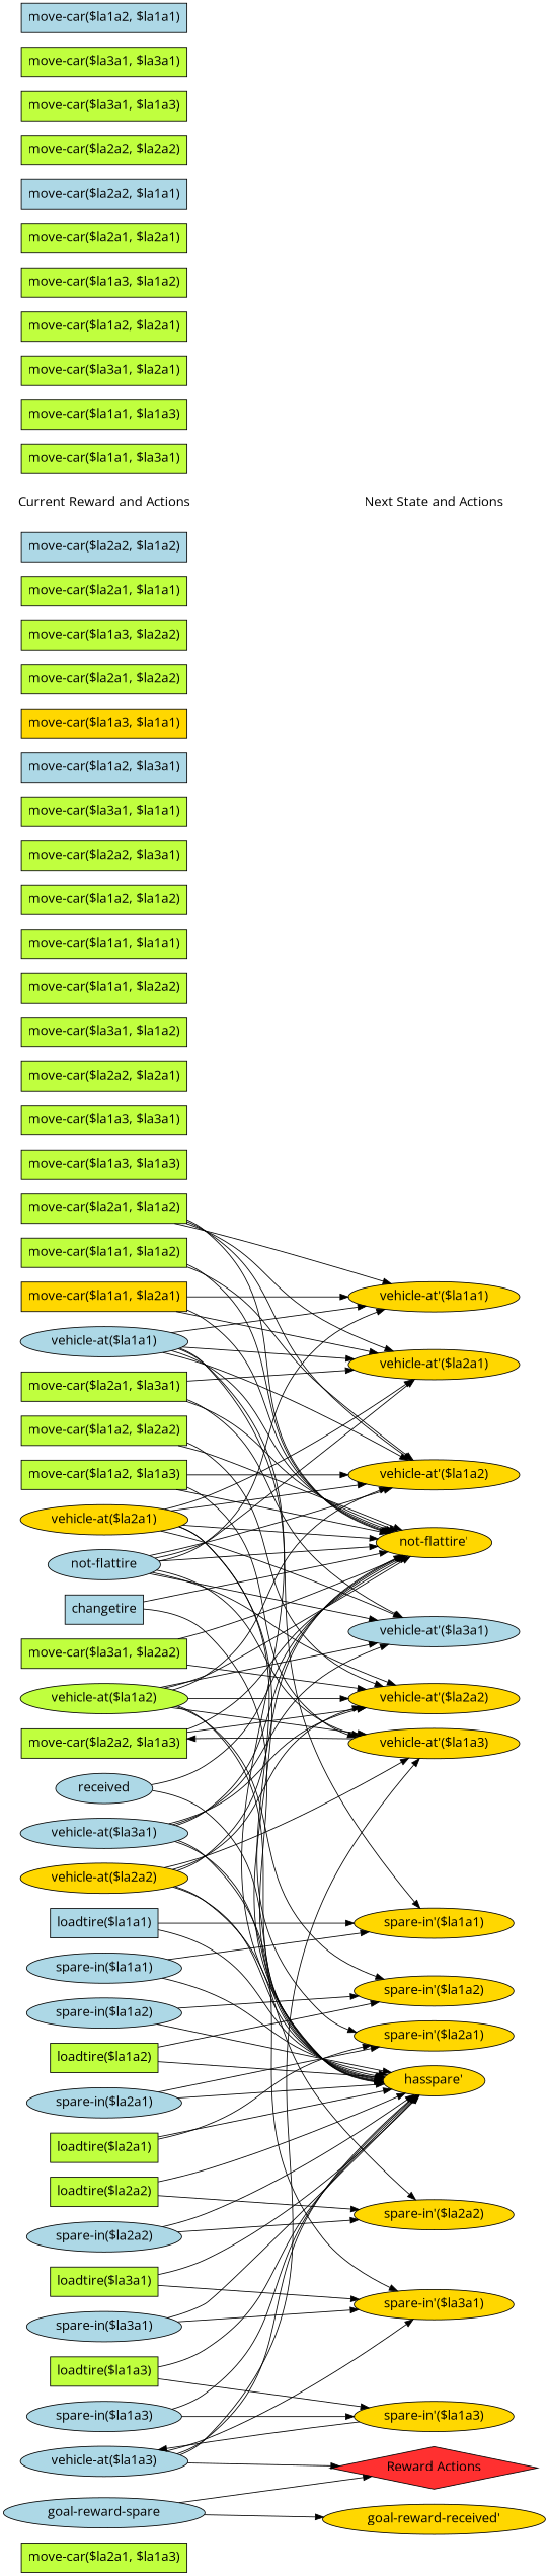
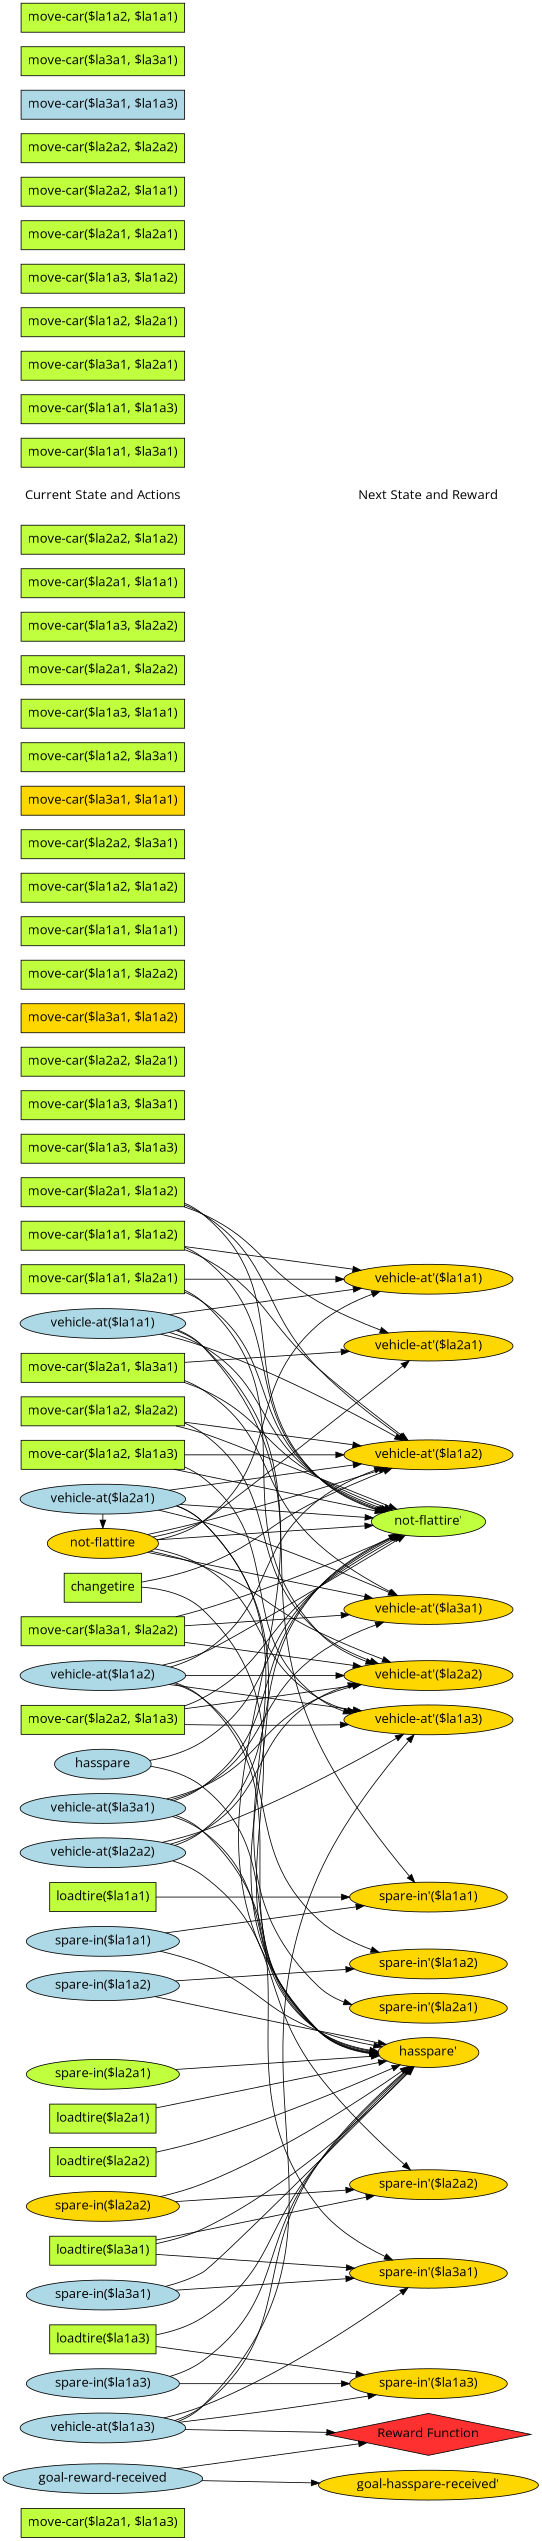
  digraph {
    fontname="Open Sans"
    fontsize=16
    rankdir=LR
    ranksep=2.00
    node [color=black fillcolor=olivedrab1 fontname="Open Sans" fontsize=16 shape=box style=filled]
    edge [color=black fontname="Open Sans" style=solid]
    "move-car($la2a1, $la1a3)" [height=0.5 width=2.5]
    "move-car($la2a1, $la3a1)" [height=0.5 width=2.5]
-   hasspare [fillcolor=lightblue height=0.51069 shape=ellipse width=1.3946 label=received]
+   hasspare [fillcolor=lightblue height=0.51069 shape=ellipse width=1.3946]
    "move-car($la1a3, $la1a3)" [height=0.5 width=2.5]
    "move-car($la1a3, $la3a1)" [height=0.5 width=2.5]
    "move-car($la2a2, $la2a1)" [height=0.5 width=2.5]
-   "loadtire($la1a1)" [fillcolor=lightblue height=0.5 width=1.6528]
+   "loadtire($la1a1)" [height=0.5 width=1.6528]
    "loadtire($la2a2)" [height=0.5 width=1.6528]
-   "move-car($la3a1, $la1a2)" [height=0.5 width=2.5]
-   "spare-in($la2a1)" [fillcolor=lightblue height=0.51069 shape=ellipse width=2.3767]
+   "move-car($la3a1, $la1a2)" [fillcolor=gold1 height=0.5 width=2.5]
+   "spare-in($la2a1)" [height=0.51069 shape=ellipse width=2.3767]
    "move-car($la1a1, $la2a2)" [height=0.5 width=2.5]
-   "vehicle-at($la1a2)" [height=0.51069 shape=ellipse width=2.5927]
+   "vehicle-at($la1a2)" [fillcolor=lightblue height=0.51069 shape=ellipse width=2.5927]
    "move-car($la1a1, $la1a1)" [height=0.5 width=2.5]
    "move-car($la1a2, $la1a2)" [height=0.5 width=2.5]
    "move-car($la2a1, $la1a2)" [height=0.5 width=2.5]
    "loadtire($la2a1)" [height=0.5 width=1.6528]
    "move-car($la2a2, $la1a3)" [height=0.5 width=2.5]
    "move-car($la2a2, $la3a1)" [height=0.5 width=2.5]
-   "move-car($la3a1, $la1a1)" [height=0.5 width=2.5]
-   "spare-in($la2a2)" [fillcolor=lightblue height=0.51069 shape=ellipse width=2.3767]
-   "vehicle-at($la2a2)" [fillcolor=gold1 height=0.51069 shape=ellipse width=2.5927]
+   "move-car($la3a1, $la1a1)" [fillcolor=gold1 height=0.5 width=2.5]
+   "spare-in($la2a2)" [fillcolor=gold1 height=0.51069 shape=ellipse width=2.3767]
+   "vehicle-at($la2a2)" [fillcolor=lightblue height=0.51069 shape=ellipse width=2.5927]
    "move-car($la1a1, $la1a2)" [height=0.5 width=2.5]
    "move-car($la3a1, $la2a2)" [height=0.5 width=2.5]
    "spare-in($la1a1)" [fillcolor=lightblue height=0.51069 shape=ellipse width=2.3767]
    "vehicle-at($la1a1)" [fillcolor=lightblue height=0.51069 shape=ellipse width=2.5927]
-   "move-car($la1a2, $la3a1)" [fillcolor=lightblue height=0.5 width=2.5]
+   "move-car($la1a2, $la3a1)" [height=0.5 width=2.5]
    "move-car($la1a2, $la1a3)" [height=0.5 width=2.5]
-   "move-car($la1a3, $la1a1)" [fillcolor=gold1 height=0.5 width=2.5]
+   "move-car($la1a3, $la1a1)" [height=0.5 width=2.5]
    "move-car($la2a1, $la2a2)" [height=0.5 width=2.5]
    "move-car($la1a3, $la2a2)" [height=0.5 width=2.5]
    "move-car($la2a1, $la1a1)" [height=0.5 width=2.5]
-   "move-car($la2a2, $la1a2)" [fillcolor=lightblue height=0.5 width=2.5]
+   "move-car($la2a2, $la1a2)" [height=0.5 width=2.5]
    "loadtire($la3a1)" [height=0.5 width=1.6528]
    "loadtire($la1a3)" [height=0.5 width=1.6528]
-   "Current State and Actions" [fillcolor=white height=0.5 shape=plaintext style=bold width=2.5139 label="Current Reward and Actions"]
+   "Current State and Actions" [fillcolor=white height=0.5 shape=plaintext style=bold width=2.5139]
    "move-car($la1a1, $la3a1)" [height=0.5 width=2.5]
    "spare-in($la1a2)" [fillcolor=lightblue height=0.51069 shape=ellipse width=2.3767]
    "move-car($la1a1, $la1a3)" [height=0.5 width=2.5]
-   "vehicle-at($la2a1)" [fillcolor=gold1 height=0.51069 shape=ellipse width=2.5927]
+   "vehicle-at($la2a1)" [fillcolor=lightblue height=0.51069 shape=ellipse width=2.5927]
    "move-car($la3a1, $la2a1)" [height=0.5 width=2.5]
    "move-car($la1a2, $la2a1)" [height=0.5 width=2.5]
-   "not-flattire" [fillcolor=lightblue height=0.51069 shape=ellipse width=1.6696]
-   "goal-reward-received" [fillcolor=lightblue height=0.51069 shape=ellipse width=2.9856 label="goal-reward-spare"]
+   "not-flattire" [fillcolor=gold1 height=0.51069 shape=ellipse width=1.6696]
+   "goal-reward-received" [fillcolor=lightblue height=0.51069 shape=ellipse width=2.9856]
    "move-car($la1a3, $la1a2)" [height=0.5 width=2.5]
    "move-car($la2a1, $la2a1)" [height=0.5 width=2.5]
-   changetire [fillcolor=lightblue height=0.5 width=1.1528]
-   "move-car($la2a2, $la1a1)" [fillcolor=lightblue height=0.5 width=2.5]
-   "loadtire($la1a2)" [height=0.5 width=1.6528]
+   changetire [height=0.5 width=1.1528]
+   "move-car($la2a2, $la1a1)" [height=0.5 width=2.5]
    "move-car($la2a2, $la2a2)" [height=0.5 width=2.5]
    "spare-in($la3a1)" [fillcolor=lightblue height=0.51069 shape=ellipse width=2.3767]
-   "move-car($la3a1, $la1a3)" [height=0.5 width=2.5]
+   "move-car($la3a1, $la1a3)" [fillcolor=lightblue height=0.5 width=2.5]
    "vehicle-at($la3a1)" [fillcolor=lightblue height=0.51069 shape=ellipse width=2.5927]
    "vehicle-at($la1a3)" [fillcolor=lightblue height=0.51069 shape=ellipse width=2.5927]
    "spare-in($la1a3)" [fillcolor=lightblue height=0.51069 shape=ellipse width=2.3767]
-   "move-car($la1a1, $la2a1)" [fillcolor=gold1 height=0.5 width=2.5]
+   "move-car($la1a1, $la2a1)" [height=0.5 width=2.5]
    "move-car($la3a1, $la3a1)" [height=0.5 width=2.5]
    "move-car($la1a2, $la2a2)" [height=0.5 width=2.5]
-   "move-car($la1a2, $la1a1)" [fillcolor=lightblue height=0.5 width=2.5]
+   "move-car($la1a2, $la1a1)" [height=0.5 width=2.5]
    "spare-in'($la1a1)" [fillcolor=gold1 height=0.51069 shape=ellipse width=2.4356]
    "vehicle-at'($la2a1)" [fillcolor=gold1 height=0.51069 shape=ellipse width=2.6517]
    "spare-in'($la2a2)" [fillcolor=gold1 height=0.51069 shape=ellipse width=2.4356]
-   "not-flattire'" [fillcolor=gold1 height=0.51069 shape=ellipse width=1.7285]
-   "Next State and Reward" [fillcolor=white height=0.5 shape=plaintext style=bold width=2.25 label="Next State and Actions"]
-   "Reward Function" [fillcolor=firebrick1 height=0.72222 shape=diamond width=3.5278 label="Reward Actions"]
+   "not-flattire'" [height=0.51069 shape=ellipse width=1.7285]
+   "Next State and Reward" [fillcolor=white height=0.5 shape=plaintext style=bold width=2.25]
+   "Reward Function" [fillcolor=firebrick1 height=0.72222 shape=diamond width=3.5278]
    "spare-in'($la1a2)" [fillcolor=gold1 height=0.51069 shape=ellipse width=2.4356]
-   "vehicle-at'($la3a1)" [fillcolor=lightblue height=0.51069 shape=ellipse width=2.6517]
+   "vehicle-at'($la3a1)" [fillcolor=gold1 height=0.51069 shape=ellipse width=2.6517]
    "vehicle-at'($la1a3)" [fillcolor=gold1 height=0.51069 shape=ellipse width=2.6517]
-   "goal-reward-received'" [fillcolor=gold1 height=0.51069 shape=ellipse width=3.0445]
+   "goal-reward-received'" [fillcolor=gold1 height=0.51069 shape=ellipse width=3.0445 label="goal-hasspare-received'"]
    "vehicle-at'($la1a2)" [fillcolor=gold1 height=0.51069 shape=ellipse width=2.6517]
    "spare-in'($la3a1)" [fillcolor=gold1 height=0.51069 shape=ellipse width=2.4356]
    "spare-in'($la1a3)" [fillcolor=gold1 height=0.51069 shape=ellipse width=2.4356]
    "spare-in'($la2a1)" [fillcolor=gold1 height=0.51069 shape=ellipse width=2.4356]
    "vehicle-at'($la2a2)" [fillcolor=gold1 height=0.51069 shape=ellipse width=2.6517]
    "vehicle-at'($la1a1)" [fillcolor=gold1 height=0.51069 shape=ellipse width=2.6517]
    "hasspare'" [fillcolor=gold1 height=0.51069 shape=ellipse width=1.4535]
    subgraph sub_1 {
      rank=same
      "move-car($la2a1, $la1a3)"
      "move-car($la2a1, $la3a1)"
      hasspare
      "move-car($la1a3, $la1a3)"
      "move-car($la1a3, $la3a1)"
      "move-car($la2a2, $la2a1)"
      "loadtire($la1a1)"
      "loadtire($la2a2)"
      "move-car($la3a1, $la1a2)"
      "spare-in($la2a1)"
      "move-car($la1a1, $la2a2)"
      "vehicle-at($la1a2)"
      "move-car($la1a1, $la1a1)"
      "move-car($la1a2, $la1a2)"
      "move-car($la2a1, $la1a2)"
      "loadtire($la2a1)"
      "move-car($la2a2, $la1a3)"
      "move-car($la2a2, $la3a1)"
      "move-car($la3a1, $la1a1)"
      "spare-in($la2a2)"
      "vehicle-at($la2a2)"
      "move-car($la1a1, $la1a2)"
      "move-car($la3a1, $la2a2)"
      "spare-in($la1a1)"
      "vehicle-at($la1a1)"
      "move-car($la1a2, $la3a1)"
      "move-car($la1a2, $la1a3)"
      "move-car($la1a3, $la1a1)"
      "move-car($la2a1, $la2a2)"
      "move-car($la1a3, $la2a2)"
      "move-car($la2a1, $la1a1)"
      "move-car($la2a2, $la1a2)"
      "loadtire($la3a1)"
      "loadtire($la1a3)"
      "Current State and Actions"
      "move-car($la1a1, $la3a1)"
      "spare-in($la1a2)"
      "move-car($la1a1, $la1a3)"
      "vehicle-at($la2a1)"
      "move-car($la3a1, $la2a1)"
      "move-car($la1a2, $la2a1)"
      "not-flattire"
      "goal-reward-received"
      "move-car($la1a3, $la1a2)"
      "move-car($la2a1, $la2a1)"
      changetire
      "move-car($la2a2, $la1a1)"
-     "loadtire($la1a2)"
      "move-car($la2a2, $la2a2)"
      "spare-in($la3a1)"
      "move-car($la3a1, $la1a3)"
      "vehicle-at($la3a1)"
      "vehicle-at($la1a3)"
      "spare-in($la1a3)"
      "move-car($la1a1, $la2a1)"
      "move-car($la3a1, $la3a1)"
      "move-car($la1a2, $la2a2)"
      "move-car($la1a2, $la1a1)"
    }
    subgraph sub_2 {
      rank=same
      "spare-in'($la1a1)"
      "vehicle-at'($la2a1)"
      "spare-in'($la2a2)"
      "not-flattire'"
      "Next State and Reward"
      "Reward Function"
      "spare-in'($la1a2)"
      "vehicle-at'($la3a1)"
      "vehicle-at'($la1a3)"
      "goal-reward-received'"
      "vehicle-at'($la1a2)"
      "spare-in'($la3a1)"
      "spare-in'($la1a3)"
      "spare-in'($la2a1)"
      "vehicle-at'($la2a2)"
      "vehicle-at'($la1a1)"
      "hasspare'"
    }
    "move-car($la2a1, $la3a1)" -> "vehicle-at'($la2a1)"
    "move-car($la2a1, $la3a1)" -> "not-flattire'"
    "move-car($la2a1, $la3a1)" -> "vehicle-at'($la3a1)"
    hasspare -> "not-flattire'"
    hasspare -> "hasspare'"
    "loadtire($la1a1)" -> "spare-in'($la1a1)"
-   "loadtire($la1a1)" -> "hasspare'"
-   "loadtire($la2a2)" -> "spare-in'($la2a2)"
+   "loadtire($la3a1)" -> "spare-in'($la2a2)"
    "loadtire($la2a2)" -> "hasspare'"
-   "spare-in($la2a1)" -> "spare-in'($la2a1)"
    "spare-in($la2a1)" -> "hasspare'"
    "vehicle-at($la1a2)" -> "not-flattire'"
    "vehicle-at($la1a2)" -> "spare-in'($la1a2)"
    "vehicle-at($la1a2)" -> "vehicle-at'($la1a3)"
    "vehicle-at($la1a2)" -> "vehicle-at'($la1a2)"
    "vehicle-at($la1a2)" -> "vehicle-at'($la2a2)"
    "vehicle-at($la1a2)" -> "hasspare'"
    "move-car($la2a1, $la1a2)" -> "vehicle-at'($la2a1)"
    "move-car($la2a1, $la1a2)" -> "not-flattire'"
    "move-car($la2a1, $la1a2)" -> "vehicle-at'($la1a2)"
-   "loadtire($la2a1)" -> "spare-in'($la2a1)"
    "loadtire($la2a1)" -> "hasspare'"
    "move-car($la2a2, $la1a3)" -> "not-flattire'"
-   "vehicle-at'($la1a3)" -> "move-car($la2a2, $la1a3)"
+   "move-car($la2a2, $la1a3)" -> "vehicle-at'($la1a3)"
    "move-car($la2a2, $la1a3)" -> "vehicle-at'($la2a2)"
    "spare-in($la2a2)" -> "spare-in'($la2a2)"
    "spare-in($la2a2)" -> "hasspare'"
    "vehicle-at($la2a2)" -> "spare-in'($la2a2)"
    "vehicle-at($la2a2)" -> "not-flattire'"
    "vehicle-at($la2a2)" -> "vehicle-at'($la1a3)"
    "vehicle-at($la2a2)" -> "vehicle-at'($la2a2)"
-   "vehicle-at($la2a2)" -> "hasspare'"
    "move-car($la1a1, $la1a2)" -> "not-flattire'"
    "move-car($la1a1, $la1a2)" -> "vehicle-at'($la1a2)"
-   "move-car($la2a1, $la1a2)" -> "vehicle-at'($la1a1)"
+   "move-car($la1a1, $la1a2)" -> "vehicle-at'($la1a1)"
    "move-car($la3a1, $la2a2)" -> "not-flattire'"
-   "vehicle-at($la1a2)" -> "vehicle-at'($la3a1)"
+   "move-car($la3a1, $la2a2)" -> "vehicle-at'($la3a1)"
    "move-car($la3a1, $la2a2)" -> "vehicle-at'($la2a2)"
    "spare-in($la1a1)" -> "spare-in'($la1a1)"
    "spare-in($la1a1)" -> "hasspare'"
    "vehicle-at($la1a1)" -> "spare-in'($la1a1)"
-   "vehicle-at($la1a1)" -> "vehicle-at'($la2a1)"
    "vehicle-at($la1a1)" -> "not-flattire'"
    "vehicle-at($la1a1)" -> "vehicle-at'($la1a2)"
    "vehicle-at($la1a1)" -> "vehicle-at'($la1a1)"
    "vehicle-at($la1a1)" -> "hasspare'"
    "move-car($la1a2, $la1a3)" -> "not-flattire'"
    "move-car($la1a2, $la1a3)" -> "vehicle-at'($la1a3)"
    "move-car($la1a2, $la1a3)" -> "vehicle-at'($la1a2)"
    "loadtire($la3a1)" -> "spare-in'($la3a1)"
    "loadtire($la3a1)" -> "hasspare'"
    "loadtire($la1a3)" -> "spare-in'($la1a3)"
    "loadtire($la1a3)" -> "hasspare'"
    "Current State and Actions" -> "Next State and Reward" [style=invis]
    "spare-in($la1a2)" -> "spare-in'($la1a2)"
    "spare-in($la1a2)" -> "hasspare'"
-   "vehicle-at($la2a1)" -> "vehicle-at'($la2a1)"
+   "vehicle-at($la2a1)" -> "not-flattire"
    "vehicle-at($la2a1)" -> "not-flattire'"
    "vehicle-at($la2a1)" -> "vehicle-at'($la3a1)"
    "vehicle-at($la2a1)" -> "vehicle-at'($la1a2)"
    "vehicle-at($la2a1)" -> "spare-in'($la2a1)"
    "vehicle-at($la2a1)" -> "hasspare'"
    "not-flattire" -> "vehicle-at'($la2a1)"
    "not-flattire" -> "not-flattire'"
    "not-flattire" -> "vehicle-at'($la3a1)"
    "not-flattire" -> "vehicle-at'($la1a3)"
    "not-flattire" -> "vehicle-at'($la1a2)"
    "not-flattire" -> "vehicle-at'($la2a2)"
    "not-flattire" -> "vehicle-at'($la1a1)"
    "goal-reward-received" -> "Reward Function" [color="" style=""]
    "goal-reward-received" -> "goal-reward-received'"
-   changetire -> "not-flattire'"
+   changetire -> "vehicle-at'($la1a2)"
    changetire -> "hasspare'"
-   "loadtire($la1a2)" -> "spare-in'($la1a2)"
-   "loadtire($la1a2)" -> "hasspare'"
    "spare-in($la3a1)" -> "spare-in'($la3a1)"
    "spare-in($la3a1)" -> "hasspare'"
    "vehicle-at($la3a1)" -> "not-flattire'"
    "vehicle-at($la3a1)" -> "vehicle-at'($la3a1)"
    "vehicle-at($la3a1)" -> "spare-in'($la3a1)"
    "vehicle-at($la3a1)" -> "vehicle-at'($la2a2)"
    "vehicle-at($la3a1)" -> "hasspare'"
    "vehicle-at($la1a3)" -> "Reward Function" [color="" style=""]
    "vehicle-at($la1a3)" -> "vehicle-at'($la1a3)"
    "vehicle-at($la1a3)" -> "spare-in'($la3a1)"
-   "spare-in'($la1a3)" -> "vehicle-at($la1a3)"
+   "vehicle-at($la1a3)" -> "spare-in'($la1a3)"
    "vehicle-at($la1a3)" -> "hasspare'"
    "spare-in($la1a3)" -> "spare-in'($la1a3)"
    "spare-in($la1a3)" -> "hasspare'"
-   "move-car($la1a1, $la2a1)" -> "vehicle-at'($la2a1)"
+   "move-car($la1a1, $la2a1)" -> "vehicle-at'($la2a2)"
    "move-car($la1a1, $la2a1)" -> "not-flattire'"
    "move-car($la1a1, $la2a1)" -> "vehicle-at'($la1a1)"
    "move-car($la1a2, $la2a2)" -> "not-flattire'"
+   "move-car($la1a2, $la2a2)" -> "vehicle-at'($la1a2)"
    "move-car($la1a2, $la2a2)" -> "vehicle-at'($la2a2)"
  }
